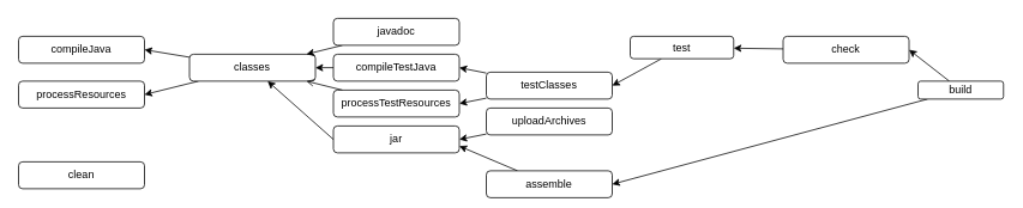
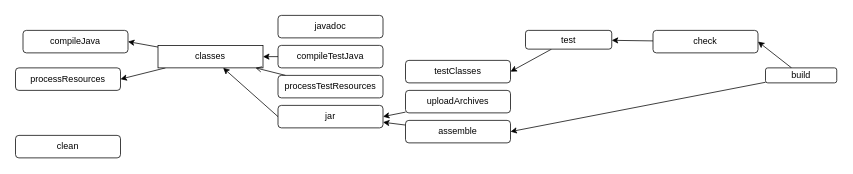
  <mxCell id="0" />
  <mxCell id="1" parent="0" />
- <mxCell id="2" value="compileJava" style="rounded=1;whiteSpace=wrap;html=1;" vertex="1" parent="1"><mxGeometry x="20" y="40" width="140" height="30" as="geometry" /></mxCell>
+ <mxCell id="2" value="compileJava" style="rounded=1;whiteSpace=wrap;html=1;" vertex="1" parent="1"><mxGeometry x="30" y="40" width="140" height="30" as="geometry" /></mxCell>
  <mxCell id="3" value="processResources" style="rounded=1;whiteSpace=wrap;html=1;" vertex="1" parent="1"><mxGeometry x="20" y="90" width="140" height="30" as="geometry" /></mxCell>
  <mxCell id="4" style="rounded=0;orthogonalLoop=1;jettySize=auto;html=1;entryX=1;entryY=0.5;entryDx=0;entryDy=0;" edge="1" parent="1" source="6" target="2"><mxGeometry relative="1" as="geometry" /></mxCell>
  <mxCell id="5" style="edgeStyle=none;rounded=0;orthogonalLoop=1;jettySize=auto;html=1;entryX=1;entryY=0.5;entryDx=0;entryDy=0;" edge="1" parent="1" source="6" target="3"><mxGeometry relative="1" as="geometry" /></mxCell>
- <mxCell id="6" value="classes" style="rounded=1;whiteSpace=wrap;html=1;" vertex="1" parent="1"><mxGeometry x="210" y="60" width="140" height="30" as="geometry" /></mxCell>
- <mxCell id="7" style="edgeStyle=none;rounded=0;orthogonalLoop=1;jettySize=auto;html=1;" edge="1" parent="1" source="8" target="6"><mxGeometry relative="1" as="geometry" /></mxCell>
+ <mxCell id="6" value="classes" style="whiteSpace=wrap;html=1;rounded=0;" vertex="1" parent="1"><mxGeometry x="210" y="60" width="140" height="30" as="geometry" /></mxCell>
  <mxCell id="8" value="javadoc" style="rounded=1;whiteSpace=wrap;html=1;" vertex="1" parent="1"><mxGeometry x="370" y="20" width="140" height="30" as="geometry" /></mxCell>
  <mxCell id="9" style="edgeStyle=none;rounded=0;orthogonalLoop=1;jettySize=auto;html=1;" edge="1" parent="1" source="10" target="6"><mxGeometry relative="1" as="geometry" /></mxCell>
  <mxCell id="10" value="compileTestJava" style="rounded=1;whiteSpace=wrap;html=1;" vertex="1" parent="1"><mxGeometry x="370" y="60" width="140" height="30" as="geometry" /></mxCell>
  <mxCell id="11" style="edgeStyle=none;rounded=0;orthogonalLoop=1;jettySize=auto;html=1;endArrow=open;" edge="1" parent="1" source="12" target="6"><mxGeometry relative="1" as="geometry" /></mxCell>
  <mxCell id="12" value="processTestResources" style="rounded=1;whiteSpace=wrap;html=1;" vertex="1" parent="1"><mxGeometry x="370" y="100" width="140" height="30" as="geometry" /></mxCell>
  <mxCell id="13" style="edgeStyle=none;rounded=0;orthogonalLoop=1;jettySize=auto;html=1;exitX=0;exitY=0.5;exitDx=0;exitDy=0;" edge="1" parent="1" source="14" target="6"><mxGeometry relative="1" as="geometry" /></mxCell>
  <mxCell id="14" value="jar" style="rounded=1;whiteSpace=wrap;html=1;" vertex="1" parent="1"><mxGeometry x="370" y="140" width="140" height="30" as="geometry" /></mxCell>
- <mxCell id="15" style="edgeStyle=none;rounded=0;orthogonalLoop=1;jettySize=auto;html=1;entryX=1;entryY=0.5;entryDx=0;entryDy=0;" edge="1" parent="1" source="17" target="10"><mxGeometry relative="1" as="geometry" /></mxCell>
- <mxCell id="16" style="edgeStyle=none;rounded=0;orthogonalLoop=1;jettySize=auto;html=1;entryX=1;entryY=0.5;entryDx=0;entryDy=0;" edge="1" parent="1" source="17" target="12"><mxGeometry relative="1" as="geometry" /></mxCell>
  <mxCell id="17" value="testClasses" style="rounded=1;whiteSpace=wrap;html=1;" vertex="1" parent="1"><mxGeometry x="540" y="80" width="140" height="30" as="geometry" /></mxCell>
  <mxCell id="18" style="edgeStyle=none;rounded=0;orthogonalLoop=1;jettySize=auto;html=1;entryX=1;entryY=0.5;entryDx=0;entryDy=0;" edge="1" parent="1" source="19" target="14"><mxGeometry relative="1" as="geometry" /></mxCell>
  <mxCell id="19" value="uploadArchives" style="rounded=1;whiteSpace=wrap;html=1;" vertex="1" parent="1"><mxGeometry x="540" y="120" width="140" height="30" as="geometry" /></mxCell>
  <mxCell id="20" style="edgeStyle=none;rounded=0;orthogonalLoop=1;jettySize=auto;html=1;entryX=1;entryY=0.75;entryDx=0;entryDy=0;" edge="1" parent="1" source="21" target="14"><mxGeometry relative="1" as="geometry" /></mxCell>
- <mxCell id="21" value="assemble" style="rounded=1;whiteSpace=wrap;html=1;" vertex="1" parent="1"><mxGeometry x="540" y="190" width="140" height="30" as="geometry" /></mxCell>
+ <mxCell id="21" value="assemble" style="rounded=1;whiteSpace=wrap;html=1;" vertex="1" parent="1"><mxGeometry x="540" y="160" width="140" height="30" as="geometry" /></mxCell>
  <mxCell id="22" style="edgeStyle=none;rounded=0;orthogonalLoop=1;jettySize=auto;html=1;entryX=1;entryY=0.5;entryDx=0;entryDy=0;" edge="1" parent="1" source="23" target="17"><mxGeometry relative="1" as="geometry" /></mxCell>
  <mxCell id="23" value="test" style="rounded=1;whiteSpace=wrap;html=1;" vertex="1" parent="1"><mxGeometry x="700" y="40" width="115" height="25" as="geometry" /></mxCell>
  <mxCell id="24" style="edgeStyle=none;rounded=0;orthogonalLoop=1;jettySize=auto;html=1;" edge="1" parent="1" source="25" target="23"><mxGeometry relative="1" as="geometry" /></mxCell>
  <mxCell id="25" value="check" style="rounded=1;whiteSpace=wrap;html=1;" vertex="1" parent="1"><mxGeometry x="870" y="40" width="140" height="30" as="geometry" /></mxCell>
  <mxCell id="26" style="edgeStyle=none;rounded=0;orthogonalLoop=1;jettySize=auto;html=1;entryX=1;entryY=0.5;entryDx=0;entryDy=0;" edge="1" parent="1" source="28" target="21"><mxGeometry relative="1" as="geometry" /></mxCell>
  <mxCell id="27" style="edgeStyle=none;rounded=0;orthogonalLoop=1;jettySize=auto;html=1;entryX=1;entryY=0.5;entryDx=0;entryDy=0;" edge="1" parent="1" source="28" target="25"><mxGeometry relative="1" as="geometry" /></mxCell>
  <mxCell id="28" value="build" style="rounded=1;whiteSpace=wrap;html=1;" vertex="1" parent="1"><mxGeometry x="1020" y="90" width="95" height="20" as="geometry" /></mxCell>
  <mxCell id="29" value="clean" style="rounded=1;whiteSpace=wrap;html=1;" vertex="1" parent="1"><mxGeometry x="20" y="180" width="140" height="30" as="geometry" /></mxCell>
